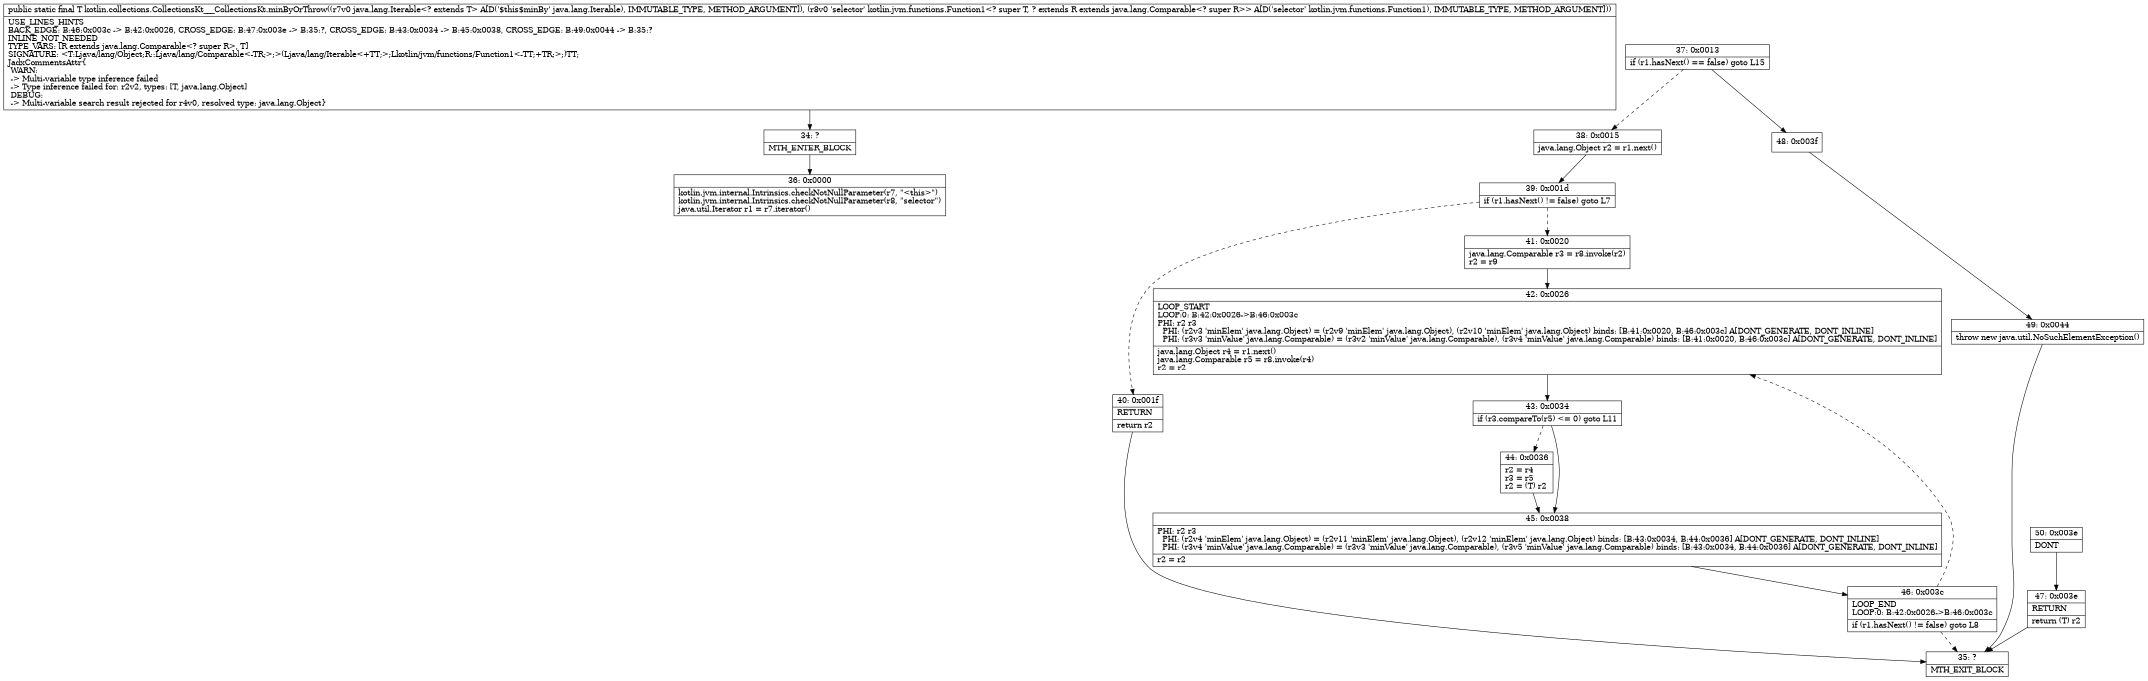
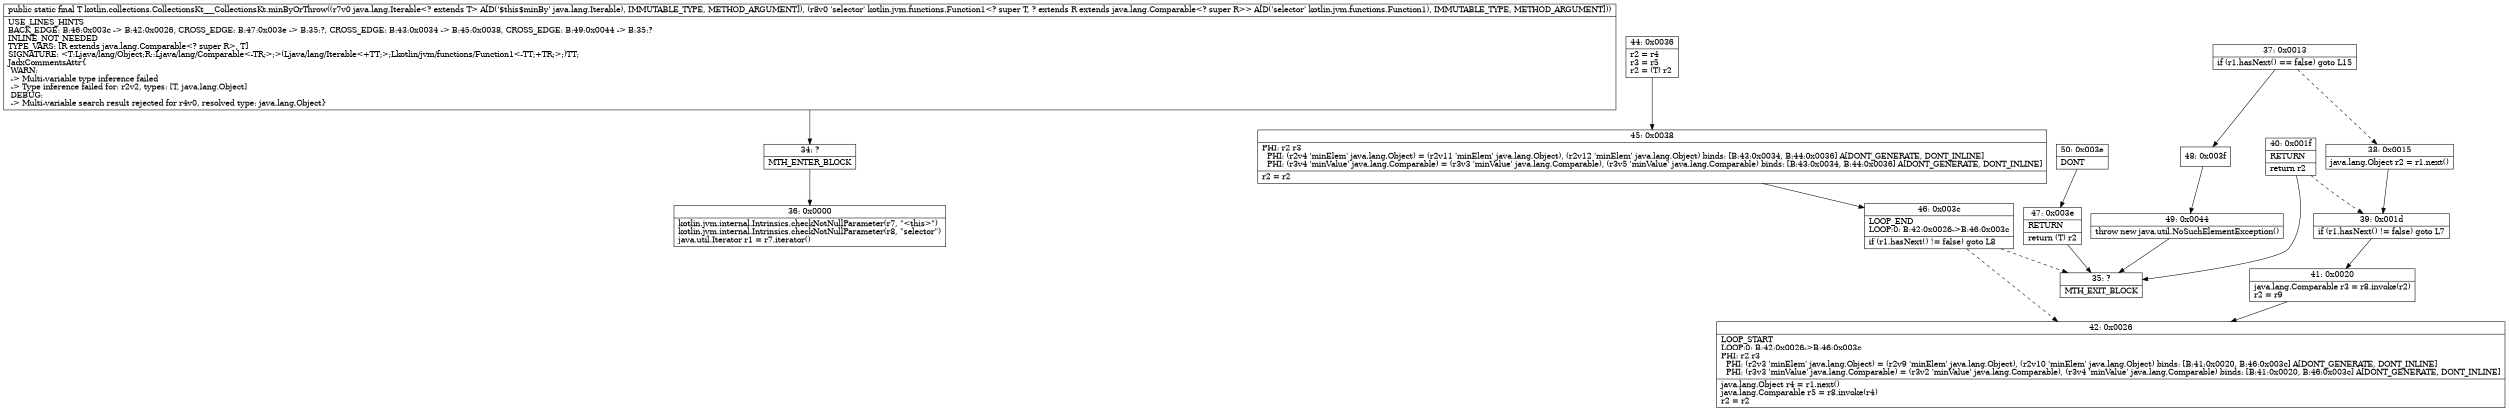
  digraph {
    node [shape=record]
    n1 [label="{34\:\ ?|MTH_ENTER_BLOCK\l}"]
    n2 [label="{36\:\ 0x0000|kotlin.jvm.internal.Intrinsics.checkNotNullParameter(r7, \"\<this\>\")\lkotlin.jvm.internal.Intrinsics.checkNotNullParameter(r8, \"selector\")\ljava.util.Iterator r1 = r7.iterator()\l}"]
    n3 [label="{37\:\ 0x0013|if (r1.hasNext() == false) goto L15\l}"]
    n4 [label="{38\:\ 0x0015|java.lang.Object r2 = r1.next()\l}"]
    n5 [label="{48\:\ 0x003f}"]
    n6 [label="{39\:\ 0x001d|if (r1.hasNext() != false) goto L7\l}"]
    n7 [label="{49\:\ 0x0044|throw new java.util.NoSuchElementException()\l}"]
    n8 [label="{40\:\ 0x001f|RETURN\l|return r2\l}"]
    n9 [label="{41\:\ 0x0020|java.lang.Comparable r3 = r8.invoke(r2)\lr2 = r9\l}"]
    n10 [label="{35\:\ ?|MTH_EXIT_BLOCK\l}"]
    n11 [label="{42\:\ 0x0026|LOOP_START\lLOOP:0: B:42:0x0026\-\>B:46:0x003c\lPHI: r2 r3 \l  PHI: (r2v3 'minElem' java.lang.Object) = (r2v9 'minElem' java.lang.Object), (r2v10 'minElem' java.lang.Object) binds: [B:41:0x0020, B:46:0x003c] A[DONT_GENERATE, DONT_INLINE]\l  PHI: (r3v3 'minValue' java.lang.Comparable) = (r3v2 'minValue' java.lang.Comparable), (r3v4 'minValue' java.lang.Comparable) binds: [B:41:0x0020, B:46:0x003c] A[DONT_GENERATE, DONT_INLINE]\l|java.lang.Object r4 = r1.next()\ljava.lang.Comparable r5 = r8.invoke(r4)\lr2 = r2\l}"]
-   n12 [label="{43\:\ 0x0034|if (r3.compareTo(r5) \<= 0) goto L11\l}"]
    n13 [label="{44\:\ 0x0036|r2 = r4\lr3 = r5\lr2 = (T) r2\l}"]
    n14 [label="{45\:\ 0x0038|PHI: r2 r3 \l  PHI: (r2v4 'minElem' java.lang.Object) = (r2v11 'minElem' java.lang.Object), (r2v12 'minElem' java.lang.Object) binds: [B:43:0x0034, B:44:0x0036] A[DONT_GENERATE, DONT_INLINE]\l  PHI: (r3v4 'minValue' java.lang.Comparable) = (r3v3 'minValue' java.lang.Comparable), (r3v5 'minValue' java.lang.Comparable) binds: [B:43:0x0034, B:44:0x0036] A[DONT_GENERATE, DONT_INLINE]\l|r2 = r2\l}"]
    n15 [label="{46\:\ 0x003c|LOOP_END\lLOOP:0: B:42:0x0026\-\>B:46:0x003c\l|if (r1.hasNext() != false) goto L8\l}"]
    n16 [label="{50\:\ 0x003e|DONT\l}"]
    n17 [label="{47\:\ 0x003e|RETURN\l|return (T) r2\l}"]
    n18 [label="{public static final T kotlin.collections.CollectionsKt___CollectionsKt.minByOrThrow((r7v0 java.lang.Iterable\<? extends T\> A[D('$this$minBy' java.lang.Iterable), IMMUTABLE_TYPE, METHOD_ARGUMENT]), (r8v0 'selector' kotlin.jvm.functions.Function1\<? super T, ? extends R extends java.lang.Comparable\<? super R\>\> A[D('selector' kotlin.jvm.functions.Function1), IMMUTABLE_TYPE, METHOD_ARGUMENT]))  | USE_LINES_HINTS\lBACK_EDGE: B:46:0x003c \-\> B:42:0x0026, CROSS_EDGE: B:47:0x003e \-\> B:35:?, CROSS_EDGE: B:43:0x0034 \-\> B:45:0x0038, CROSS_EDGE: B:49:0x0044 \-\> B:35:?\lINLINE_NOT_NEEDED\lTYPE_VARS: [R extends java.lang.Comparable\<? super R\>, T]\lSIGNATURE: \<T:Ljava\/lang\/Object;R::Ljava\/lang\/Comparable\<\-TR;\>;\>(Ljava\/lang\/Iterable\<+TT;\>;Lkotlin\/jvm\/functions\/Function1\<\-TT;+TR;\>;)TT;\lJadxCommentsAttr\{\l WARN: \l \-\> Multi\-variable type inference failed\l \-\> Type inference failed for: r2v2, types: [T, java.lang.Object]\l DEBUG: \l \-\> Multi\-variable search result rejected for r4v0, resolved type: java.lang.Object\}\l}"]
    n1 -> n2
    n3 -> n4 [style=dashed]
    n3 -> n5
    n4 -> n6
    n5 -> n7
-   n6 -> n8 [style=dashed]
-   n6 -> n9 [style=dashed]
+   n8 -> n6 [style=dashed]
+   n6 -> n9
    n7 -> n10
    n8 -> n10
    n9 -> n11
-   n11 -> n12
-   n12 -> n13 [style=dashed]
-   n12 -> n14
    n13 -> n14
    n14 -> n15
    n15 -> n10 [style=dashed]
    n15 -> n11 [style=dashed]
    n16 -> n17
    n17 -> n10
    n18 -> n1
  }
